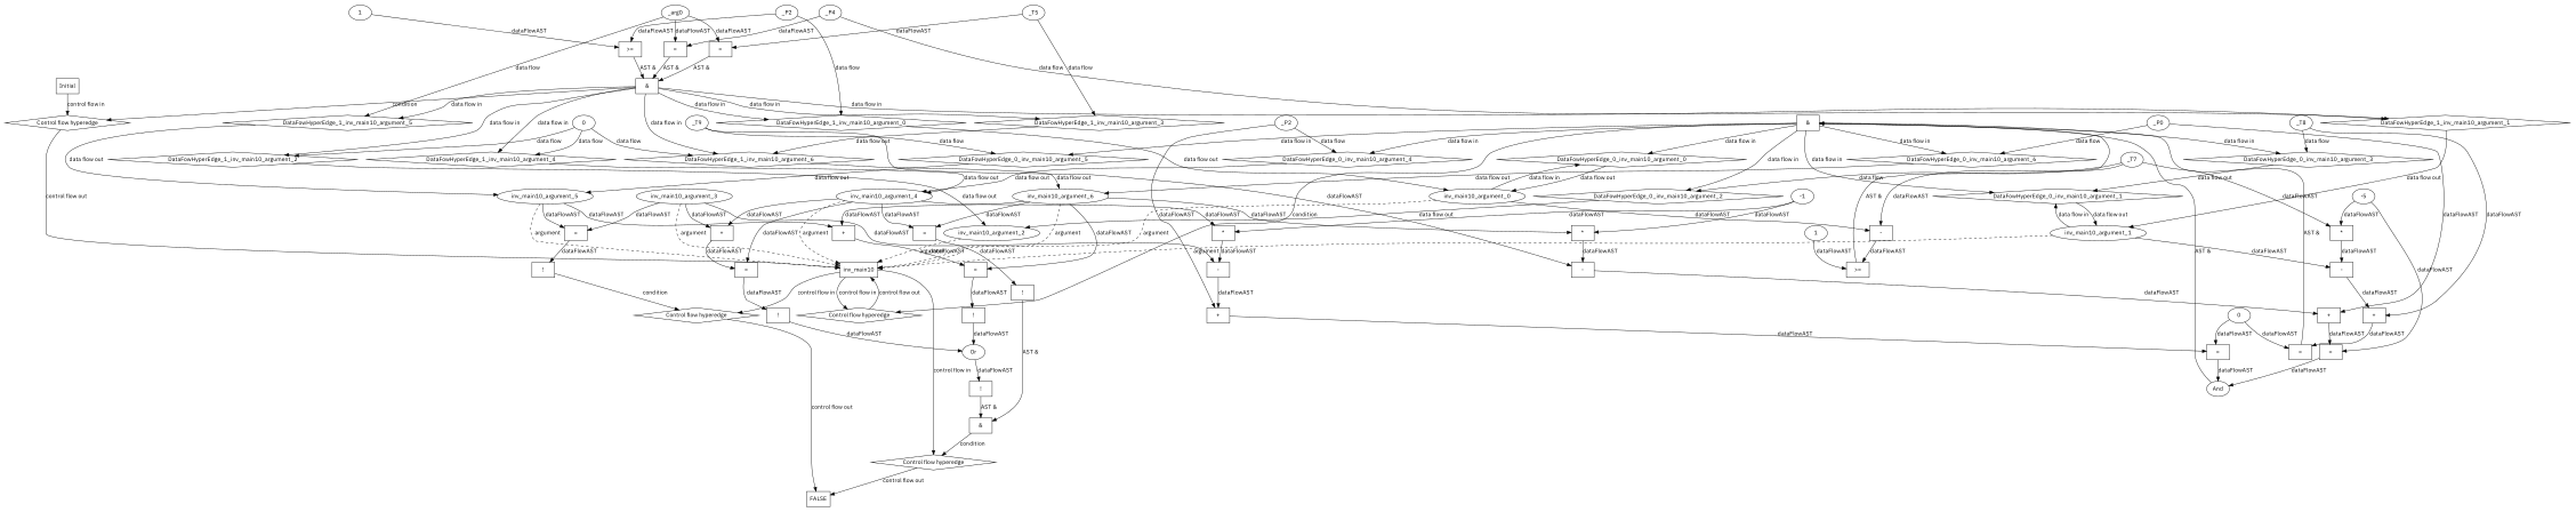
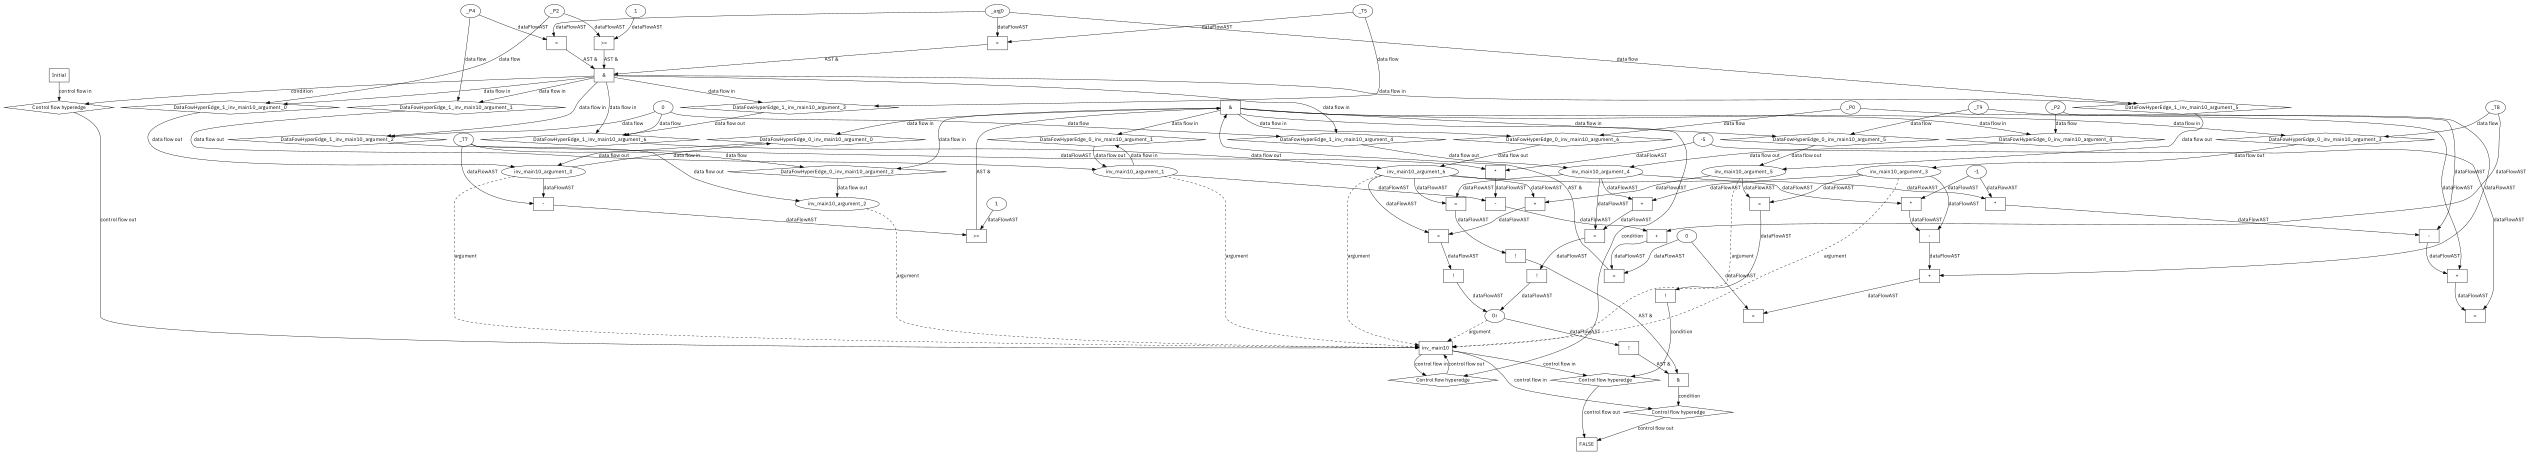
  digraph {
    fontname="IBM Plex Sans"
    node [fontname="IBM Plex Sans" shape=rect]
    edge [fontname="IBM Plex Sans"]
    n1 [label=inv_main10 nodeName=inv_main10]
    n2 [label="Control flow hyperedge" nodeName=ControlFowHyperEdge_0 shape=diamond]
    n3 [label="Control flow hyperedge" nodeName=ControlFowHyperEdge_2 shape=diamond]
    n4 [label="Control flow hyperedge" nodeName=ControlFowHyperEdge_3 shape=diamond]
    n5 [label=FALSE nodeName=FALSE]
    n6 [label=Initial nodeName=Initial]
    n7 [label="Control flow hyperedge" nodeName=ControlFowHyperEdge_1 shape=diamond]
    n8 [label=inv_main10_argument_0 nodeName=argument0 shape=oval]
    n9 [label="-" nodeName=xxxinv_main10___inv_main10_0xxxguard_0_node_1]
    n10 [label=DataFowHyperEdge_0_inv_main10_argument_0 nodeName=DataFowHyperEdge_0_inv_main10_argument_0 shape=diamond]
    n11 [label=">=" nodeName=xxxinv_main10___inv_main10_0xxxguard_0_node_0]
    n12 [label=inv_main10_argument_1 nodeName=argument1 shape=oval]
    n13 [label="-" nodeName=xxxinv_main10___inv_main10_0xxxguard2_node_3]
    n14 [label=DataFowHyperEdge_0_inv_main10_argument_1 nodeName=DataFowHyperEdge_0_inv_main10_argument_1 shape=diamond]
    n15 [label="+" nodeName=xxxinv_main10___inv_main10_0xxxguard2_node_1]
    n16 [label=inv_main10_argument_2 nodeName=argument2 shape=oval]
    n17 [label=inv_main10_argument_3 nodeName=argument3 shape=oval]
    n18 [label="-" nodeName=xxxinv_main10___inv_main10_0xxxguard1_node_13]
    n19 [label="=" nodeName=xxxFALSE___inv_main10_2xxxguard_0_node_1]
    n20 [label="+" nodeName=xxxFALSE___inv_main10_3xxxguard1_node_11]
    n21 [label="+" nodeName=xxxinv_main10___inv_main10_0xxxguard1_node_11]
    n22 [label="!" nodeName=xxxFALSE___inv_main10_2xxxguard_0_node_0]
    n23 [label="=" nodeName=xxxFALSE___inv_main10_3xxxguard1_node_9]
    n24 [label=inv_main10_argument_4 nodeName=argument4 shape=oval]
    n25 [label="*" nodeName=xxxinv_main10___inv_main10_0xxxguard1_node_14]
    n26 [label="=" nodeName=xxxFALSE___inv_main10_3xxxguard_0_node_1]
    n27 [label="!" nodeName=xxxFALSE___inv_main10_3xxxguard_0_node_0]
    n28 [label="!" nodeName=xxxFALSE___inv_main10_3xxxguard1_node_8]
    n29 [label=inv_main10_argument_5 nodeName=argument5 shape=oval]
    n30 [label="+" nodeName=xxxFALSE___inv_main10_3xxxguard1_node_5]
    n31 [label="=" nodeName=xxxFALSE___inv_main10_3xxxguard1_node_3]
    n32 [label=inv_main10_argument_6 nodeName=argument6 shape=oval]
    n33 [label="*" nodeName=xxxinv_main10___inv_main10_0xxxguard1_node_5]
    n34 [label="-" nodeName=xxxinv_main10___inv_main10_0xxxguard1_node_4]
    n35 [label="!" nodeName=xxxFALSE___inv_main10_3xxxguard1_node_2]
    n36 [label="&" nodeName=xxxinv_main10___inv_main10_0xxx_and]
    n37 [label=DataFowHyperEdge_0_inv_main10_argument_6 nodeName=DataFowHyperEdge_0_inv_main10_argument_6 shape=diamond]
    n38 [label=DataFowHyperEdge_0_inv_main10_argument_2 nodeName=DataFowHyperEdge_0_inv_main10_argument_2 shape=diamond]
    n39 [label=DataFowHyperEdge_0_inv_main10_argument_5 nodeName=DataFowHyperEdge_0_inv_main10_argument_5 shape=diamond]
    n40 [label=DataFowHyperEdge_0_inv_main10_argument_4 nodeName=DataFowHyperEdge_0_inv_main10_argument_4 shape=diamond]
    n41 [label=DataFowHyperEdge_0_inv_main10_argument_3 nodeName=DataFowHyperEdge_0_inv_main10_argument_3 shape=diamond]
    n42 [label=1 nodeName=xxxinv_main10___inv_main10_0xxxguard_0_node_4 shape=""]
    n43 [label=_T7 nodeName=xxxinv_main10___inv_main10_0xxxdataFlow1_node_0 shape=""]
    n44 [label="*" nodeName=xxxinv_main10___inv_main10_0xxxguard2_node_4]
-   n45 [label=And nodeName=xxxinv_main10___inv_main10_0xxxguard1_node_0 shape=""]
    n46 [label="=" nodeName=xxxinv_main10___inv_main10_0xxxguard1_node_1]
    n47 [label="+" nodeName=xxxinv_main10___inv_main10_0xxxguard1_node_2]
    n48 [label=-1 nodeName=xxxinv_main10___inv_main10_0xxxguard1_node_6 shape=""]
    n49 [label=-5 nodeName=xxxinv_main10___inv_main10_0xxxguard1_node_9 shape=""]
    n50 [label="=" nodeName=xxxinv_main10___inv_main10_0xxxguard1_node_10]
    n51 [label=0 nodeName=xxxinv_main10___inv_main10_0xxxguard1_node_18 shape=""]
    n52 [label="=" nodeName=xxxinv_main10___inv_main10_0xxxguard2_node_0]
    n53 [label=_P0 nodeName=xxxinv_main10___inv_main10_0xxxdataFlow_0_node_0 shape=""]
    n54 [label=_T9 nodeName=xxxinv_main10___inv_main10_0xxxdataFlow2_node_0 shape=""]
    n55 [label=_P2 nodeName=xxxinv_main10___inv_main10_0xxxdataFlow3_node_0 shape=""]
    n56 [label=_T8 nodeName=xxxinv_main10___inv_main10_0xxxdataFlow4_node_0 shape=""]
    n57 [label="&" nodeName=xxxinv_main10___Initial_1xxx_and]
    n58 [label=DataFowHyperEdge_1_inv_main10_argument_6 nodeName=DataFowHyperEdge_1_inv_main10_argument_6 shape=diamond]
    n59 [label=DataFowHyperEdge_1_inv_main10_argument_0 nodeName=DataFowHyperEdge_1_inv_main10_argument_0 shape=diamond]
    n60 [label=DataFowHyperEdge_1_inv_main10_argument_2 nodeName=DataFowHyperEdge_1_inv_main10_argument_2 shape=diamond]
    n61 [label=DataFowHyperEdge_1_inv_main10_argument_5 nodeName=DataFowHyperEdge_1_inv_main10_argument_5 shape=diamond]
    n62 [label=DataFowHyperEdge_1_inv_main10_argument_1 nodeName=DataFowHyperEdge_1_inv_main10_argument_1 shape=diamond]
    n63 [label=DataFowHyperEdge_1_inv_main10_argument_4 nodeName=DataFowHyperEdge_1_inv_main10_argument_4 shape=diamond]
    n64 [label=DataFowHyperEdge_1_inv_main10_argument_3 nodeName=DataFowHyperEdge_1_inv_main10_argument_3 shape=diamond]
    n65 [label=">=" nodeName=xxxinv_main10___Initial_1xxxguard_0_node_0]
    n66 [label=1 nodeName=xxxinv_main10___Initial_1xxxguard_0_node_2 shape=""]
    n67 [label=_P2 nodeName=xxxinv_main10___Initial_1xxxdataFlow1_node_0 shape=""]
    n68 [label="=" nodeName=xxxinv_main10___Initial_1xxxguard1_node_0]
    n69 [label=_P4 nodeName=xxxinv_main10___Initial_1xxxdataFlow4_node_0 shape=""]
    n70 [label=_arg0 nodeName=xxxinv_main10___Initial_1xxxdataFlow3_node_0 shape=""]
    n71 [label="=" nodeName=xxxinv_main10___Initial_1xxxguard2_node_0]
    n72 [label=_T5 nodeName=xxxinv_main10___Initial_1xxxdataFlow6_node_0 shape=""]
    n73 [label=0 nodeName=xxxinv_main10___Initial_1xxxdataFlow_0_node_0 shape=""]
    n74 [label="&" nodeName=xxxFALSE___inv_main10_3xxx_and]
    n75 [label="!" nodeName=xxxFALSE___inv_main10_3xxxguard1_node_0]
    n76 [label=Or nodeName=xxxFALSE___inv_main10_3xxxguard1_node_1 shape=""]
    n1 -> n2 [label="control flow in"]
    n1 -> n3 [label="control flow in"]
    n1 -> n4 [label="control flow in"]
    n2 -> n1 [label="control flow out"]
    n3 -> n5 [label="control flow out"]
    n4 -> n5 [label="control flow out"]
    n6 -> n7 [label="control flow in"]
    n7 -> n1 [label="control flow out"]
    n8 -> n1 [label=argument style=dashed]
    n8 -> n9 [label=dataFlowAST]
    n8 -> n10 [label="data flow in"]
    n9 -> n11 [label=dataFlowAST]
    n10 -> n8 [label="data flow out"]
    n11 -> n36 [label="AST &"]
    n12 -> n1 [label=argument style=dashed]
    n12 -> n13 [label=dataFlowAST]
    n12 -> n14 [label="data flow in"]
    n13 -> n15 [label=dataFlowAST]
    n14 -> n12 [label="data flow out"]
    n15 -> n52 [label=dataFlowAST]
    n16 -> n1 [label=argument style=dashed]
    n17 -> n1 [label=argument style=dashed]
    n17 -> n18 [label=dataFlowAST]
    n17 -> n19 [label=dataFlowAST]
    n17 -> n20 [label=dataFlowAST]
    n18 -> n21 [label=dataFlowAST]
    n19 -> n22 [label=dataFlowAST]
    n20 -> n23 [label=dataFlowAST]
    n21 -> n50 [label=dataFlowAST]
    n22 -> n3 [label=condition]
    n23 -> n28 [label=dataFlowAST]
-   n24 -> n1 [label=argument style=dashed]
+   n76 -> n1 [label=argument style=dashed]
    n24 -> n20 [label=dataFlowAST]
    n24 -> n23 [label=dataFlowAST]
    n24 -> n25 [label=dataFlowAST]
    n24 -> n26 [label=dataFlowAST]
    n25 -> n18 [label=dataFlowAST]
    n26 -> n27 [label=dataFlowAST]
    n27 -> n74 [label="AST &"]
    n28 -> n76 [label=dataFlowAST]
    n29 -> n1 [label=argument style=dashed]
    n29 -> n19 [label=dataFlowAST]
    n29 -> n30 [label=dataFlowAST]
    n30 -> n31 [label=dataFlowAST]
    n31 -> n35 [label=dataFlowAST]
    n32 -> n1 [label=argument style=dashed]
    n32 -> n26 [label=dataFlowAST]
    n32 -> n30 [label=dataFlowAST]
    n32 -> n31 [label=dataFlowAST]
    n32 -> n33 [label=dataFlowAST]
    n33 -> n34 [label=dataFlowAST]
    n34 -> n47 [label=dataFlowAST]
    n35 -> n76 [label=dataFlowAST]
    n36 -> n2 [label=condition]
    n36 -> n10 [label="data flow in"]
    n36 -> n14 [label="data flow in"]
    n36 -> n37 [label="data flow in"]
    n36 -> n38 [label="data flow in"]
    n36 -> n39 [label="data flow in"]
    n36 -> n40 [label="data flow in"]
    n36 -> n41 [label="data flow in"]
    n37 -> n32 [label="data flow out"]
    n38 -> n16 [label="data flow out"]
    n39 -> n29 [label="data flow out"]
    n40 -> n24 [label="data flow out"]
-   n41 -> n14 [label="data flow out"]
+   n41 -> n17 [label="data flow out"]
    n42 -> n11 [label=dataFlowAST]
    n43 -> n9 [label=dataFlowAST]
    n43 -> n38 [label="data flow"]
    n43 -> n44 [label=dataFlowAST]
    n44 -> n13 [label=dataFlowAST]
-   n45 -> n36 [label="AST &"]
-   n46 -> n45 [label=dataFlowAST]
    n47 -> n46 [label=dataFlowAST]
    n48 -> n25 [label=dataFlowAST]
    n48 -> n33 [label=dataFlowAST]
    n49 -> n44 [label=dataFlowAST]
    n49 -> n46 [label=dataFlowAST]
-   n50 -> n45 [label=dataFlowAST]
    n51 -> n50 [label=dataFlowAST]
    n51 -> n52 [label=dataFlowAST]
    n52 -> n36 [label="AST &"]
    n53 -> n37 [label="data flow"]
    n53 -> n47 [label=dataFlowAST]
    n54 -> n34 [label=dataFlowAST]
    n54 -> n39 [label="data flow"]
    n55 -> n21 [label=dataFlowAST]
    n55 -> n40 [label="data flow"]
    n56 -> n15 [label=dataFlowAST]
    n56 -> n41 [label="data flow"]
    n57 -> n7 [label=condition]
    n57 -> n58 [label="data flow in"]
    n57 -> n59 [label="data flow in"]
    n57 -> n60 [label="data flow in"]
    n57 -> n61 [label="data flow in"]
    n57 -> n62 [label="data flow in"]
    n57 -> n63 [label="data flow in"]
    n57 -> n64 [label="data flow in"]
    n58 -> n32 [label="data flow out"]
    n59 -> n8 [label="data flow out"]
    n60 -> n16 [label="data flow out"]
    n61 -> n29 [label="data flow out"]
    n62 -> n12 [label="data flow out"]
    n63 -> n24 [label="data flow out"]
    n64 -> n58 [label="data flow out"]
    n65 -> n57 [label="AST &"]
    n66 -> n65 [label=dataFlowAST]
    n67 -> n59 [label="data flow"]
    n67 -> n65 [label=dataFlowAST]
    n68 -> n57 [label="AST &"]
    n69 -> n62 [label="data flow"]
    n69 -> n68 [label=dataFlowAST]
    n70 -> n61 [label="data flow"]
    n70 -> n68 [label=dataFlowAST]
    n70 -> n71 [label=dataFlowAST]
    n71 -> n57 [label="AST &"]
    n72 -> n64 [label="data flow"]
    n72 -> n71 [label=dataFlowAST]
    n73 -> n58 [label="data flow"]
    n73 -> n60 [label="data flow"]
    n73 -> n63 [label="data flow"]
    n74 -> n4 [label=condition]
    n75 -> n74 [label="AST &"]
    n76 -> n75 [label=dataFlowAST]
  }
